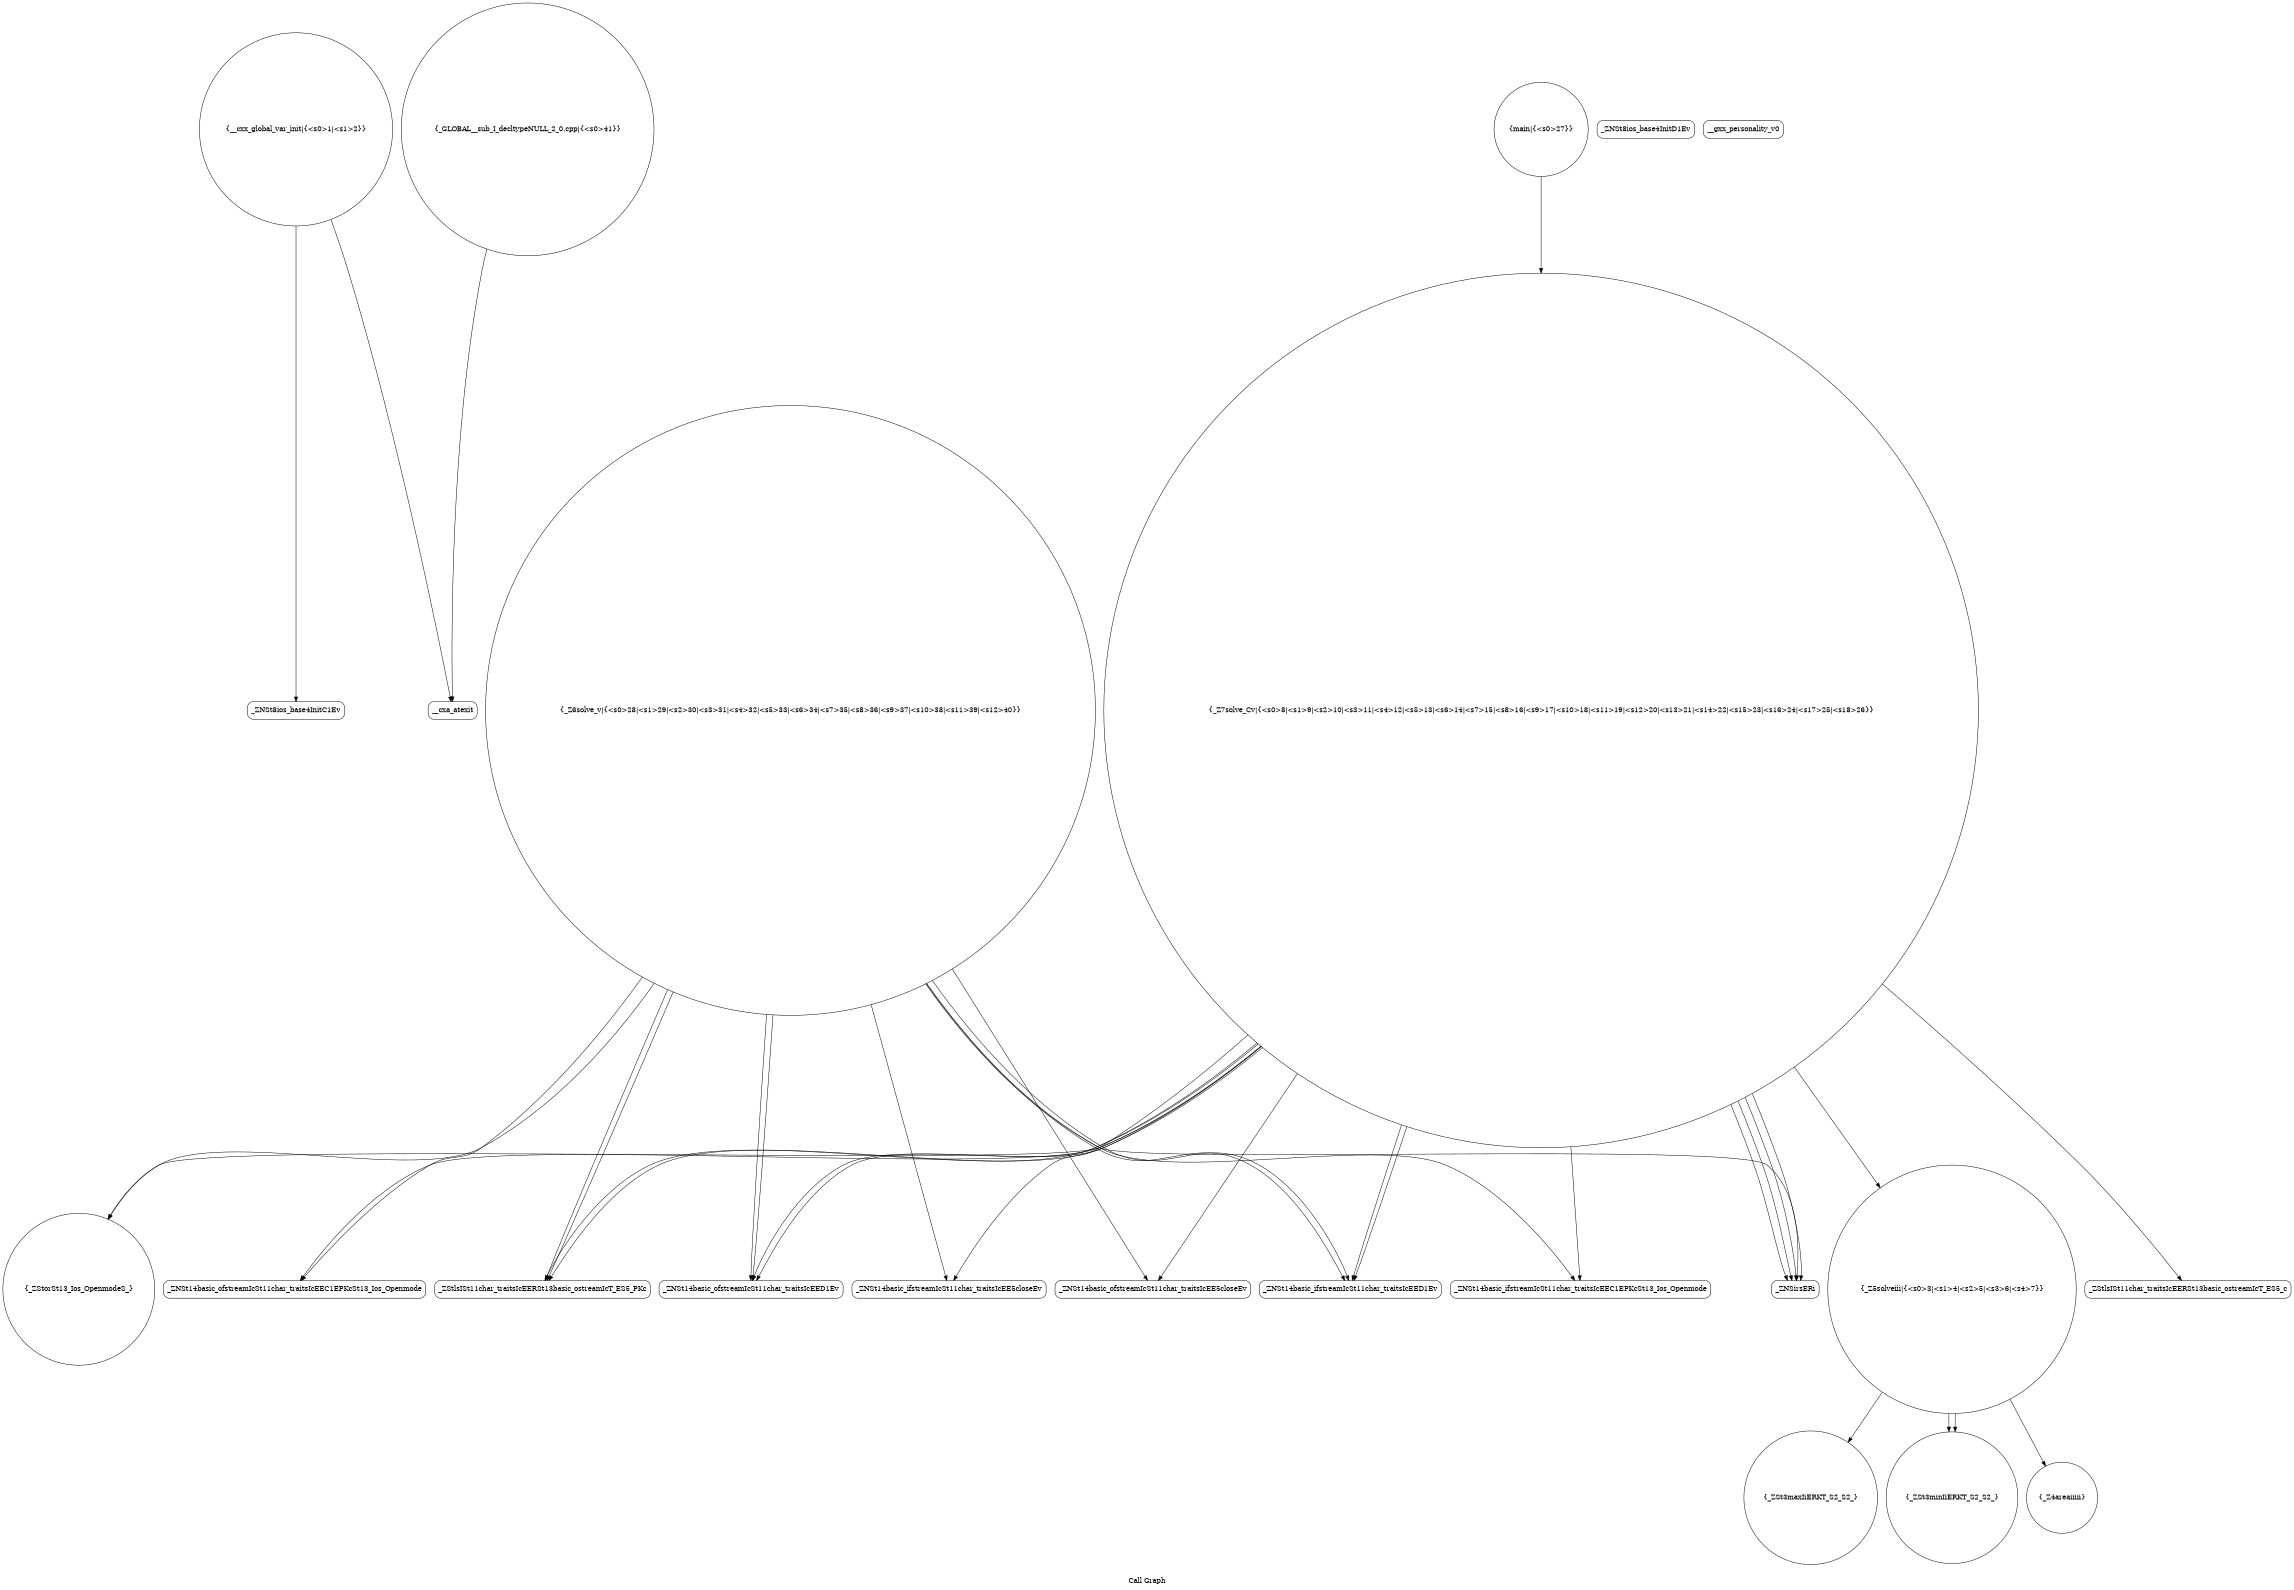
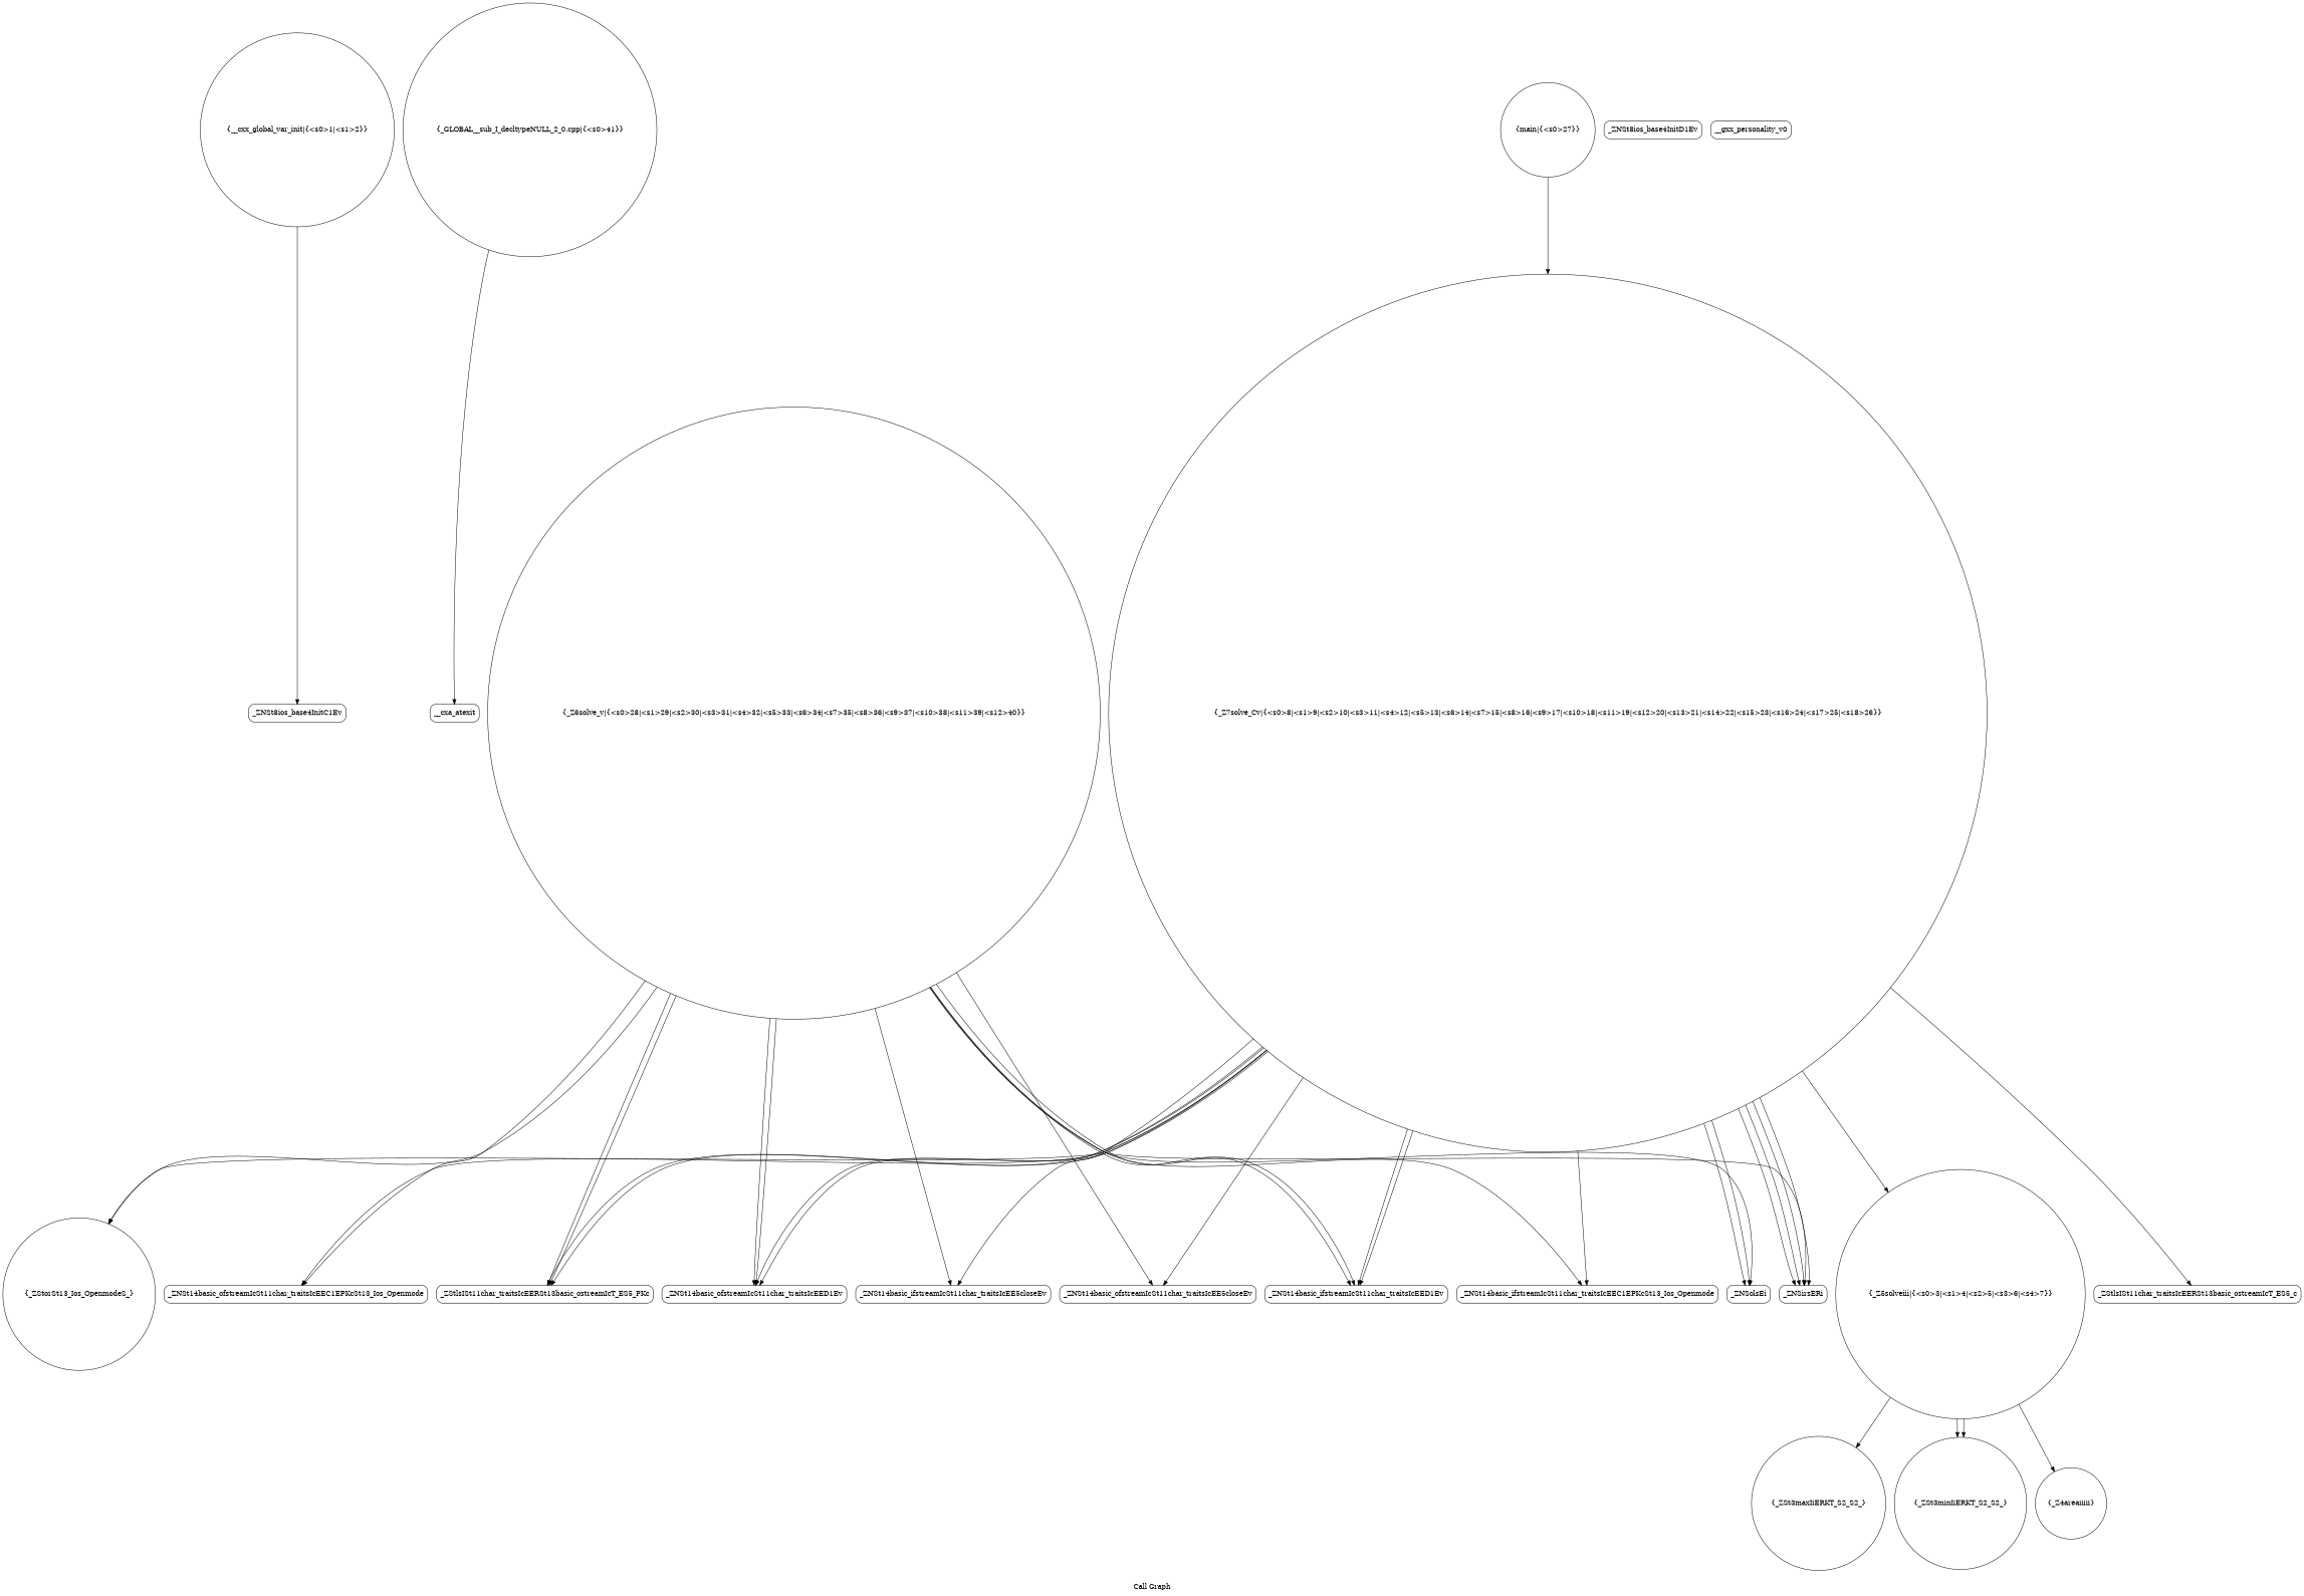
  digraph {
    label="Call Graph"
    node [shape=Mrecord]
    edge [color=black tailport=s0]
    n1 [label="{__cxx_global_var_init|{<s0>1|<s1>2}}" shape=circle]
    n2 [label="{_ZNSt8ios_base4InitC1Ev}"]
    n3 [label="{__cxa_atexit}"]
    n4 [label="{_ZSt3maxIiERKT_S2_S2_}" shape=circle]
    n5 [label="{_ZNSirsERi}"]
    n6 [label="{_ZNSt14basic_ifstreamIcSt11char_traitsIcEED1Ev}"]
    n7 [label="{_ZNSt8ios_base4InitD1Ev}"]
    n8 [label="{_Z7solve_Cv|{<s0>8|<s1>9|<s2>10|<s3>11|<s4>12|<s5>13|<s6>14|<s7>15|<s8>16|<s9>17|<s10>18|<s11>19|<s12>20|<s13>21|<s14>22|<s15>23|<s16>24|<s17>25|<s18>26}}" shape=circle]
    n9 [label="{_ZNSt14basic_ifstreamIcSt11char_traitsIcEEC1EPKcSt13_Ios_Openmode}"]
    n10 [label="{_ZStorSt13_Ios_OpenmodeS_}" shape=circle]
    n11 [label="{_ZNSt14basic_ofstreamIcSt11char_traitsIcEEC1EPKcSt13_Ios_Openmode}"]
    n12 [label="{_Z5solveiii|{<s0>3|<s1>4|<s2>5|<s3>6|<s4>7}}" shape=circle]
    n13 [label="{_ZStlsISt11char_traitsIcEERSt13basic_ostreamIcT_ES5_PKc}"]
+   n14 [label="{_ZNSolsEi}"]
    n15 [label="{_ZStlsISt11char_traitsIcEERSt13basic_ostreamIcT_ES5_c}"]
    n16 [label="{_ZNSt14basic_ofstreamIcSt11char_traitsIcEED1Ev}"]
    n17 [label="{_ZNSt14basic_ifstreamIcSt11char_traitsIcEE5closeEv}"]
    n18 [label="{_ZNSt14basic_ofstreamIcSt11char_traitsIcEE5closeEv}"]
    n19 [label="{_ZSt3minIiERKT_S2_S2_}" shape=circle]
    n20 [label="{_Z4areaiiiii}" shape=circle]
    n21 [label="{_Z6solve_v|{<s0>28|<s1>29|<s2>30|<s3>31|<s4>32|<s5>33|<s6>34|<s7>35|<s8>36|<s9>37|<s10>38|<s11>39|<s12>40}}" shape=circle]
    n22 [label="{main|{<s0>27}}" shape=circle]
    n23 [label="{_GLOBAL__sub_I_decltypeNULL_2_0.cpp|{<s0>41}}" shape=circle]
    n24 [label="{__gxx_personality_v0}"]
    n1 -> n2
-   n1 -> n3 [tailport=s1]
    n8 -> n5 [tailport=s3]
    n8 -> n5 [tailport=s4]
    n8 -> n5 [tailport=s5]
    n8 -> n5 [tailport=s6]
    n8 -> n6 [tailport=s17]
    n8 -> n6 [tailport=s18]
    n8 -> n9
    n8 -> n10 [tailport=s1]
    n8 -> n11 [tailport=s2]
    n8 -> n12 [tailport=s7]
    n8 -> n13 [tailport=s8]
    n8 -> n13 [tailport=s10]
+   n8 -> n14 [tailport=s9]
+   n8 -> n14 [tailport=s11]
    n8 -> n15 [tailport=s12]
    n8 -> n16 [tailport=s13]
    n8 -> n16 [tailport=s16]
    n8 -> n17 [tailport=s14]
    n8 -> n18 [tailport=s15]
    n12 -> n4
    n12 -> n19 [tailport=s1]
    n12 -> n19 [tailport=s4]
    n12 -> n20 [tailport=s2]
    n21 -> n5 [tailport=s3]
    n21 -> n6 [tailport=s11]
    n21 -> n6 [tailport=s12]
    n21 -> n9
    n21 -> n10 [tailport=s1]
    n21 -> n11 [tailport=s2]
    n21 -> n13 [tailport=s4]
    n21 -> n13 [tailport=s6]
+   n21 -> n14 [tailport=s5]
    n21 -> n16 [tailport=s7]
    n21 -> n16 [tailport=s10]
    n21 -> n17 [tailport=s8]
    n21 -> n18 [tailport=s9]
    n22 -> n8
    n23 -> n3
  }
